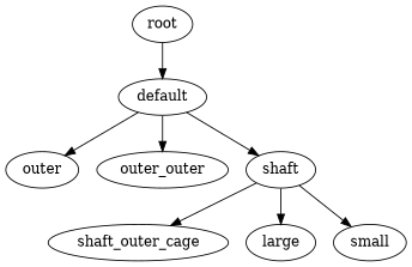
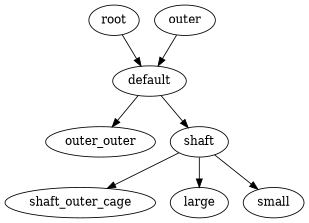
  digraph {
    fontname="DejaVu Serif"
    node [fontname="DejaVu Serif"]
    edge [fontname="DejaVu Serif"]
    n1 [label=root]
    n2 [label=default]
    n3 [label=outer]
    n4 [label=outer_outer]
    n5 [label=shaft]
    n6 [label=shaft_outer_cage]
    n7 [label=large]
    n8 [label=small]
    n1 -> n2
-   n2 -> n3
+   n3 -> n2
    n2 -> n4
    n2 -> n5
    n5 -> n6
    n5 -> n7
    n5 -> n8
  }
